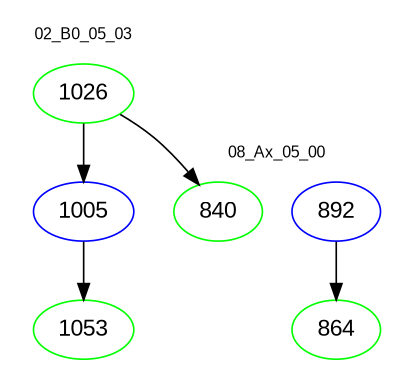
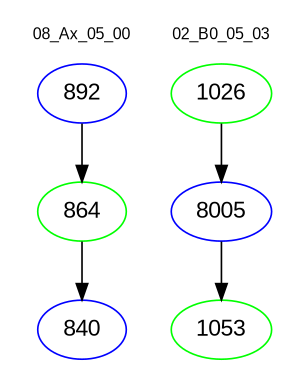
  digraph {
    fontname="Liberation Sans"
    node [color=green fontname="Liberation Sans"]
    edge [color=black fontname="Liberation Sans"]
    n1 [label=864]
    n2 [color=blue label=892]
-   n3 [label=840]
+   n3 [color=blue label=840]
    n4 [label=1026]
-   n5 [color=blue label=1005]
+   n5 [color=blue label=8005]
    n6 [label=1053]
    subgraph cluster_1 {
      color=white
      fontsize=10
      label="08_Ax_05_00"
      n1
      n2
      n3
    }
    subgraph cluster_2 {
      color=white
      fontsize=10
      label="02_B0_05_03"
      n4
      n5
      n6
    }
-   n4 -> n3
+   n1 -> n3
    n2 -> n1
    n4 -> n5
    n5 -> n6
  }
